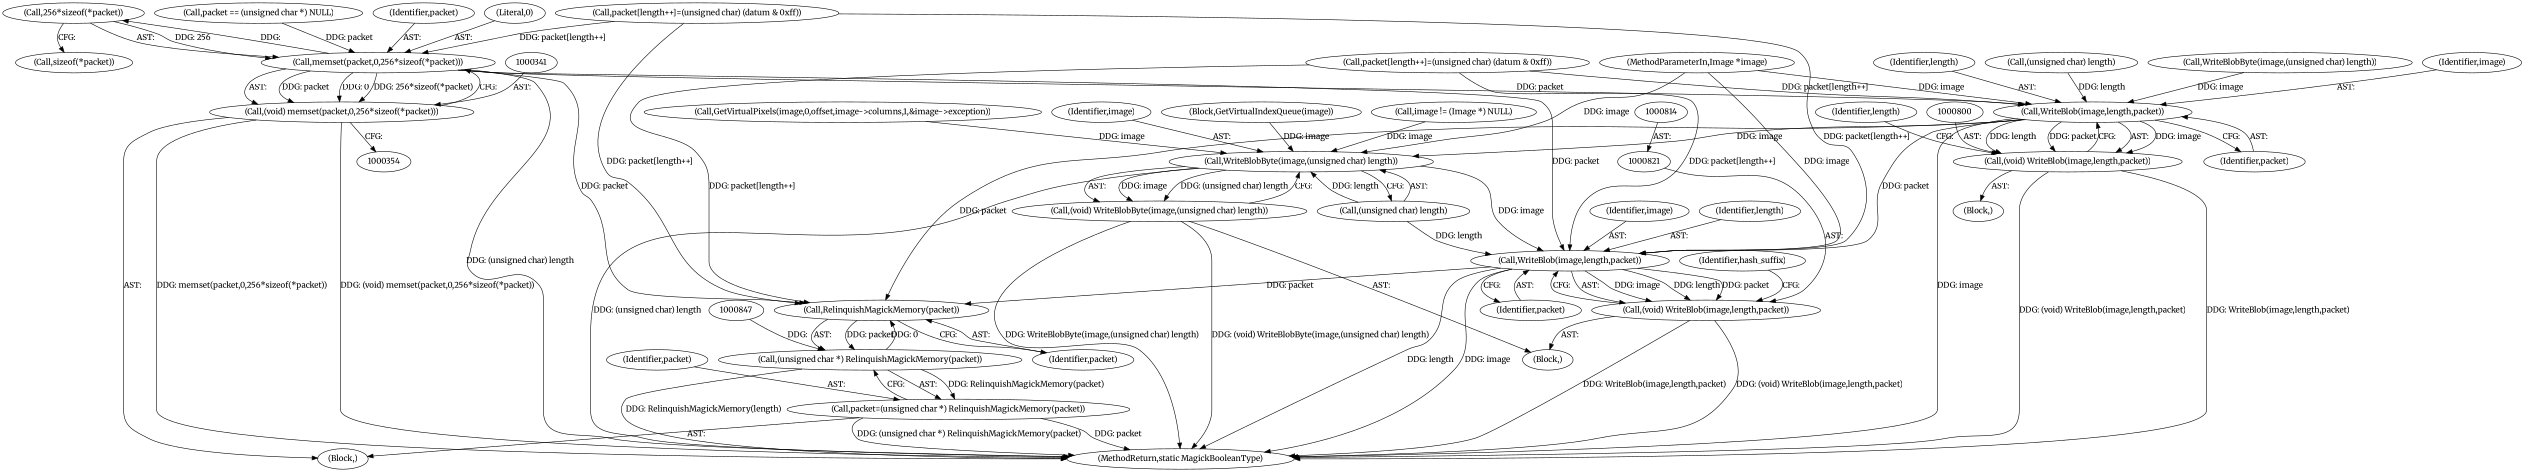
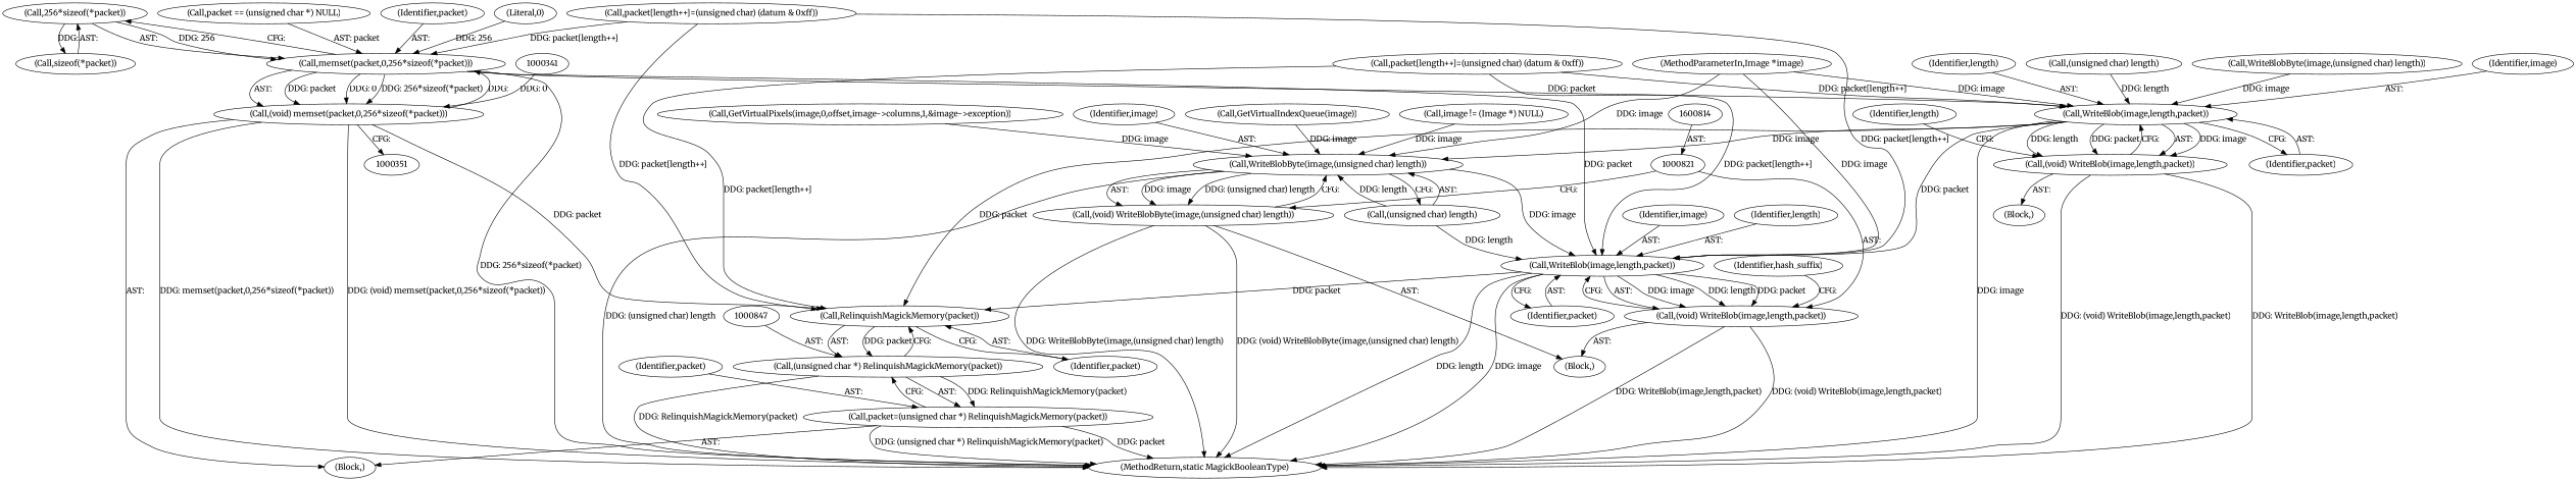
  digraph {
    fontname=Merriweather
    node [fontname=Merriweather]
    edge [fontname=Merriweather]
    n1 [label="(Call,256*sizeof(*packet))"]
    n2 [label="(Call,memset(packet,0,256*sizeof(*packet)))"]
    n3 [label="(Call,sizeof(*packet))"]
    n4 [label="(Call,(void) memset(packet,0,256*sizeof(*packet)))"]
    n5 [label="(Call,WriteBlob(image,length,packet))"]
    n6 [label="(Call,WriteBlob(image,length,packet))"]
    n7 [label="(Call,RelinquishMagickMemory(packet))"]
    n8 [label="(MethodReturn,static MagickBooleanType)"]
    n9 [label="(Block,)"]
-   1000351 [label=1000354]
+   1000351
    n11 [label="(Call,(void) WriteBlob(image,length,packet))"]
    n12 [label="(Call,WriteBlobByte(image,(unsigned char) length))"]
    n13 [label="(Identifier,packet)"]
    n14 [label="(Call,(void) WriteBlob(image,length,packet))"]
    n15 [label="(Identifier,packet)"]
    n16 [label="(Call,(unsigned char *) RelinquishMagickMemory(packet))"]
    n17 [label="(Identifier,packet)"]
    n18 [label="(Block,)"]
    n19 [label="(Call,(void) WriteBlobByte(image,(unsigned char) length))"]
    n20 [label="(Call,(unsigned char) length)"]
    n21 [label="(Block,)"]
    n22 [label="(Call,packet=(unsigned char *) RelinquishMagickMemory(packet))"]
    n23 [label="(Call,packet[length++]=(unsigned char) (datum & 0xff))"]
    n24 [label="(Call,packet == (unsigned char *) NULL)"]
    n25 [label="(Identifier,hash_suffix)"]
    n26 [label="(Identifier,length)"]
    n27 [label="(MethodParameterIn,Image *image)"]
    n28 [label="(Call,packet[length++]=(unsigned char) (datum & 0xff))"]
    n29 [label="(Identifier,image)"]
    n30 [label="(Identifier,image)"]
    n31 [label="(Identifier,packet)"]
    n32 [label="(Identifier,length)"]
    n33 [label="(Call,(unsigned char) length)"]
    n34 [label="(Literal,0)"]
-   n35 [label="(Block,GetVirtualIndexQueue(image))"]
+   n35 [label="(Call,GetVirtualIndexQueue(image))"]
    n36 [label="(Identifier,packet)"]
    n37 [label="(Call,image != (Image *) NULL)"]
    n38 [label="(Call,WriteBlobByte(image,(unsigned char) length))"]
    n39 [label="(Identifier,image)"]
    n40 [label="(Call,GetVirtualPixels(image,0,offset,image->columns,1,&image->exception))"]
    n41 [label="(Identifier,length)"]
    1000341
-   1000800
-   1000814
+   1000814 [label=1600814]
    1000821
    1000847
    n1 -> n2 [label="AST: "]
    n1 -> n2 [label="DDG: 256"]
-   n1 -> n3 [label="CFG: "]
-   n2 -> n1 [label="DDG: "]
+   n1 -> n3 [label="DDG: "]
+   n2 -> n1 [label="CFG: "]
    n2 -> n4 [label="AST: "]
    n2 -> n4 [label="DDG: packet"]
    n2 -> n4 [label="DDG: 0"]
    n2 -> n4 [label="DDG: 256*sizeof(*packet)"]
    n2 -> n5 [label="DDG: packet"]
    n2 -> n6 [label="DDG: packet"]
-   n2 -> n7 [label="DDG: packet"]
-   n2 -> n8 [label="DDG: (unsigned char) length"]
-   n4 -> n2 [label="CFG: "]
+   n4 -> n7 [label="DDG: packet"]
+   n2 -> n8 [label="DDG: 256*sizeof(*packet)"]
+   n3 -> n1 [label="AST: "]
+   n4 -> n2 [label="DDG: "]
    n4 -> n8 [label="DDG: memset(packet,0,256*sizeof(*packet))"]
    n4 -> n8 [label="DDG: (void) memset(packet,0,256*sizeof(*packet))"]
    n4 -> n9 [label="AST: "]
    n4 -> 1000351 [label="CFG: "]
    n5 -> n6 [label="DDG: packet"]
    n5 -> n7 [label="DDG: packet"]
    n5 -> n8 [label="DDG: image"]
    n5 -> n11 [label="AST: "]
    n5 -> n11 [label="DDG: image"]
    n5 -> n11 [label="DDG: length"]
    n5 -> n11 [label="DDG: packet"]
    n5 -> n12 [label="DDG: image"]
    n5 -> n13 [label="CFG: "]
    n6 -> n7 [label="DDG: packet"]
    n6 -> n8 [label="DDG: length"]
    n6 -> n8 [label="DDG: image"]
    n6 -> n14 [label="AST: "]
    n6 -> n14 [label="DDG: image"]
    n6 -> n14 [label="DDG: length"]
    n6 -> n14 [label="DDG: packet"]
    n6 -> n15 [label="CFG: "]
    n7 -> n16 [label="AST: "]
    n7 -> n16 [label="DDG: packet"]
    n7 -> n17 [label="CFG: "]
    n11 -> n5 [label="CFG: "]
    n11 -> n8 [label="DDG: (void) WriteBlob(image,length,packet)"]
    n11 -> n8 [label="DDG: WriteBlob(image,length,packet)"]
    n11 -> n18 [label="AST: "]
    n12 -> n6 [label="DDG: image"]
    n12 -> n8 [label="DDG: (unsigned char) length"]
    n12 -> n19 [label="AST: "]
    n12 -> n19 [label="DDG: image"]
    n12 -> n19 [label="DDG: (unsigned char) length"]
    n12 -> n20 [label="CFG: "]
    n13 -> n5 [label="AST: "]
    n14 -> n6 [label="CFG: "]
    n14 -> n8 [label="DDG: (void) WriteBlob(image,length,packet)"]
    n14 -> n8 [label="DDG: WriteBlob(image,length,packet)"]
    n14 -> n21 [label="AST: "]
    n15 -> n6 [label="AST: "]
-   n16 -> n7 [label="DDG: 0"]
-   n16 -> n8 [label="DDG: RelinquishMagickMemory(length)"]
+   n16 -> n7 [label="CFG: "]
+   n16 -> n8 [label="DDG: RelinquishMagickMemory(packet)"]
    n16 -> n22 [label="AST: "]
    n16 -> n22 [label="DDG: RelinquishMagickMemory(packet)"]
    n17 -> n7 [label="AST: "]
    n19 -> n8 [label="DDG: WriteBlobByte(image,(unsigned char) length)"]
    n19 -> n8 [label="DDG: (void) WriteBlobByte(image,(unsigned char) length)"]
    n19 -> n12 [label="CFG: "]
    n19 -> n21 [label="AST: "]
    n20 -> n6 [label="DDG: length"]
    n20 -> n12 [label="AST: "]
    n20 -> n12 [label="DDG: length"]
    n22 -> n8 [label="DDG: (unsigned char *) RelinquishMagickMemory(packet)"]
    n22 -> n8 [label="DDG: packet"]
    n22 -> n9 [label="AST: "]
    n22 -> n16 [label="CFG: "]
    n23 -> n2 [label="DDG: packet[length++]"]
    n23 -> n6 [label="DDG: packet[length++]"]
    n23 -> n7 [label="DDG: packet[length++]"]
-   n24 -> n2 [label="DDG: packet"]
+   n24 -> n2 [label="AST: packet"]
    n25 -> n14 [label="CFG: "]
    n26 -> n5 [label="AST: "]
    n27 -> n5 [label="DDG: image"]
    n27 -> n6 [label="DDG: image"]
    n27 -> n12 [label="DDG: image"]
    n28 -> n5 [label="DDG: packet[length++]"]
    n28 -> n6 [label="DDG: packet[length++]"]
    n28 -> n7 [label="DDG: packet[length++]"]
    n29 -> n6 [label="AST: "]
    n30 -> n12 [label="AST: "]
    n31 -> n2 [label="AST: "]
    n32 -> n11 [label="CFG: "]
    n33 -> n5 [label="DDG: length"]
-   n34 -> n2 [label="AST: "]
+   n34 -> n2 [label="DDG: 256"]
    n35 -> n12 [label="DDG: image"]
    n36 -> n22 [label="AST: "]
    n37 -> n12 [label="DDG: image"]
    n38 -> n5 [label="DDG: image"]
    n39 -> n5 [label="AST: "]
    n40 -> n12 [label="DDG: image"]
    n41 -> n6 [label="AST: "]
-   1000341 -> n4 [label="AST: "]
-   1000800 -> n11 [label="AST: "]
+   1000341 -> n4 [label="DDG: 0"]
    1000814 -> 1000821 [label="AST: "]
    1000821 -> n14 [label="AST: "]
-   1000847 -> n16 [label="DDG: "]
+   1000821 -> n19 [label="CFG: "]
+   1000847 -> n16 [label="AST: "]
  }
